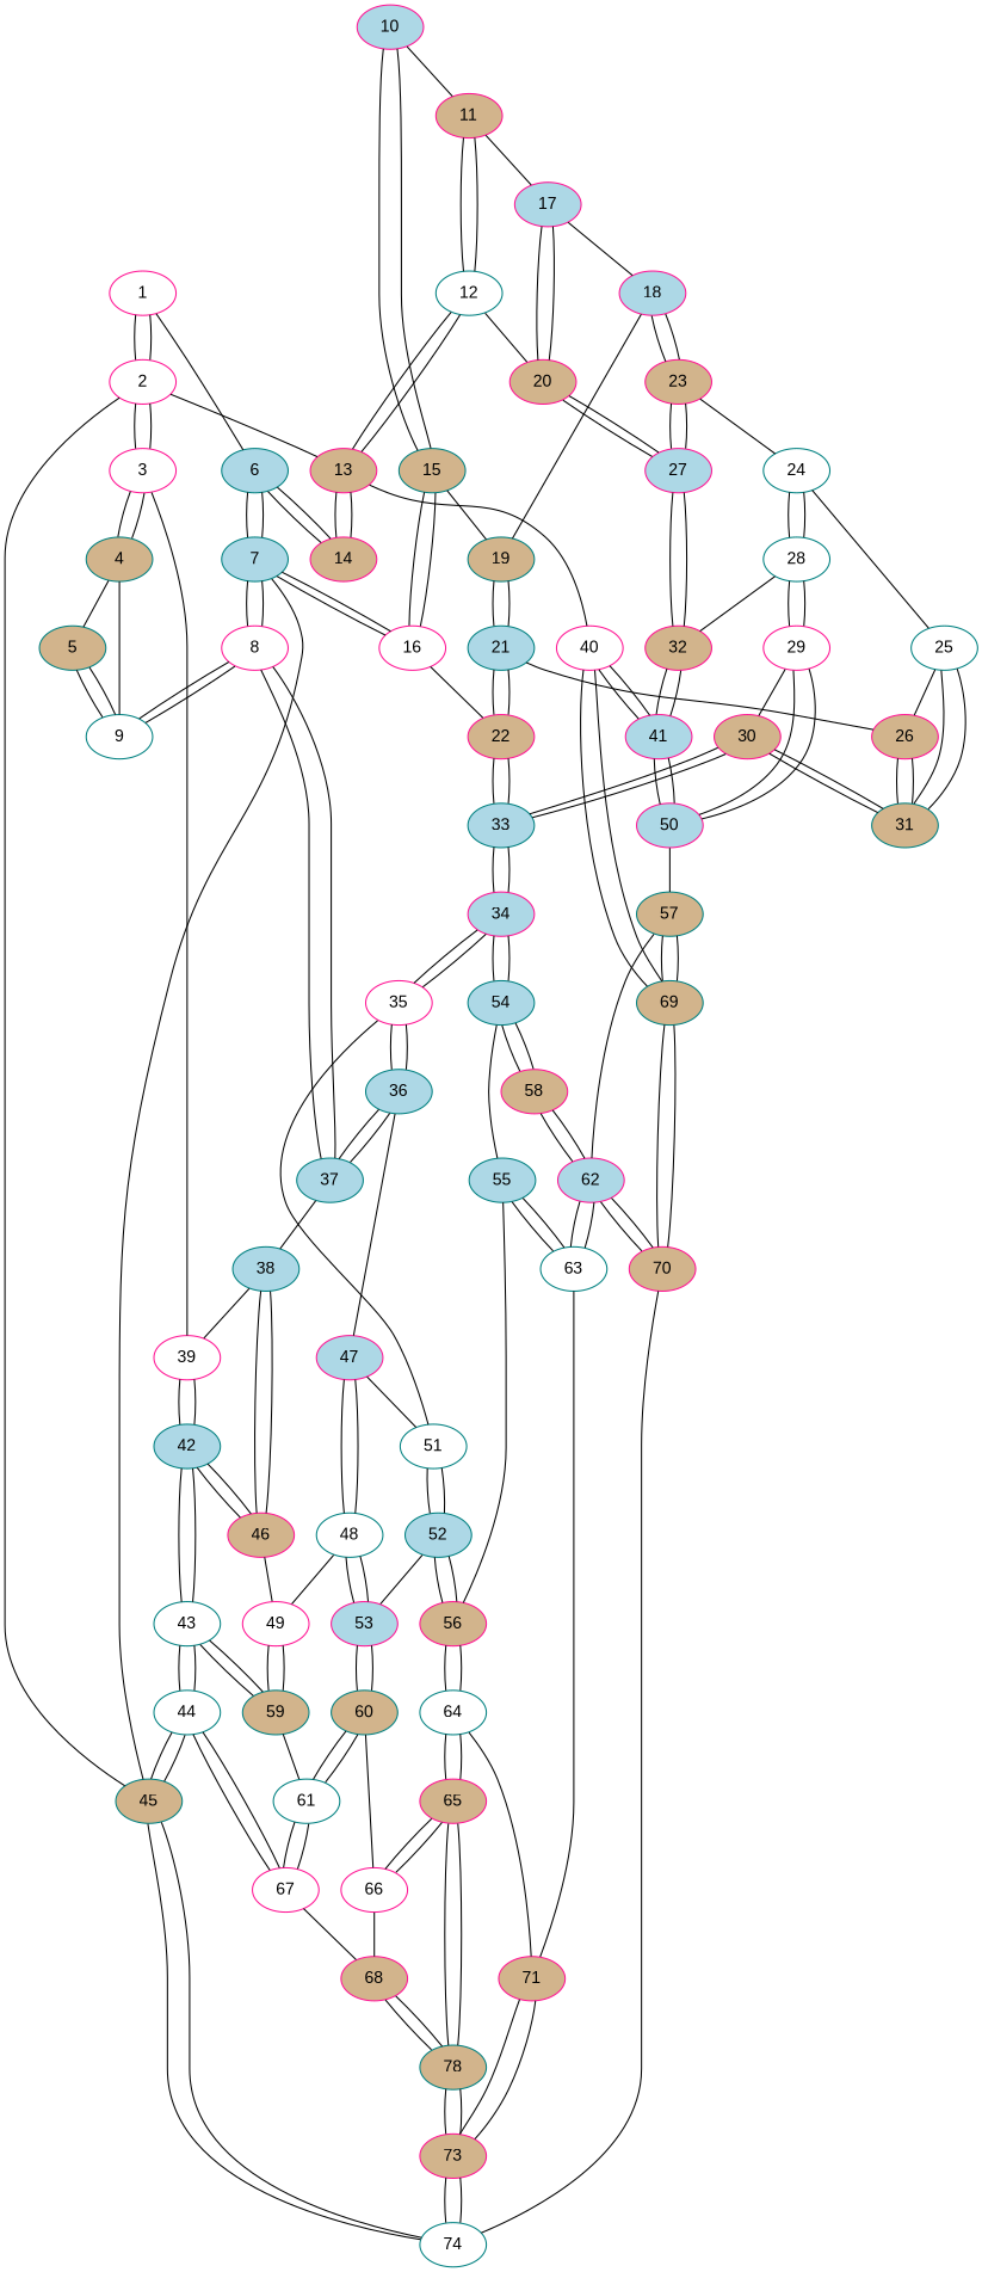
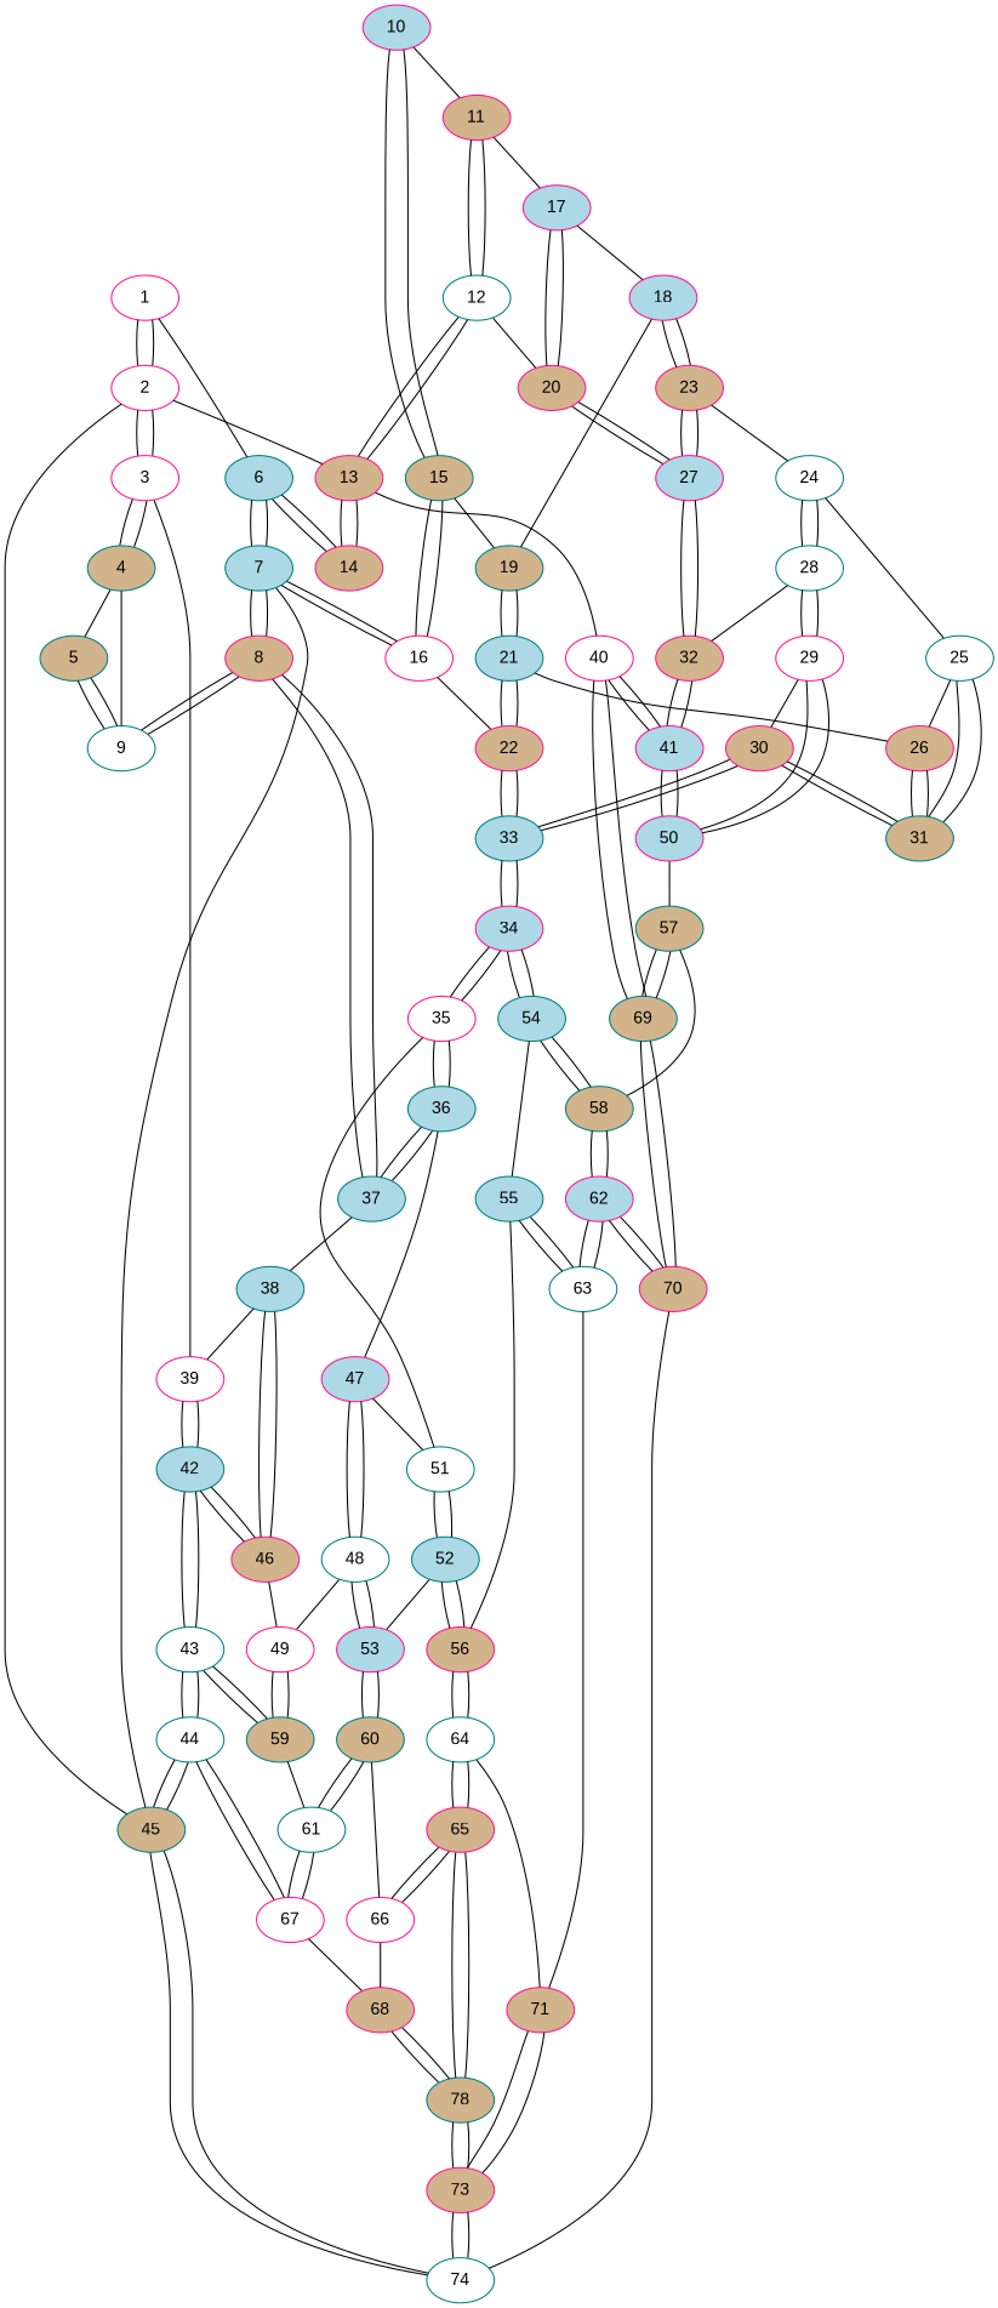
  graph {
    fontname="Liberation Sans"
    node [color=deeppink fillcolor=tan fontname="Liberation Sans" style=filled]
    edge [fontname="Liberation Sans"]
    1 [fillcolor=white]
    2 [fillcolor=white]
    6 [color=teal fillcolor=lightblue]
    3 [fillcolor=white]
    13
    45 [color=teal]
    7 [color=teal fillcolor=lightblue]
    14
    4 [color=teal]
    39 [fillcolor=white]
    40 [fillcolor=white]
    74 [color=teal fillcolor=white]
    5 [color=teal]
    9 [color=teal fillcolor=white]
    42 [color=teal fillcolor=lightblue]
-   8 [fillcolor=white]
+   8
    16 [fillcolor=white]
    37 [color=teal fillcolor=lightblue]
    22
    38 [color=teal fillcolor=lightblue]
    10 [fillcolor=lightblue]
    11
    15 [color=teal]
    12 [color=teal fillcolor=white]
    17 [fillcolor=lightblue]
    19 [color=teal]
    20
    18 [fillcolor=lightblue]
    27 [fillcolor=lightblue]
    41 [fillcolor=lightblue]
    69 [color=teal]
    21 [color=teal fillcolor=lightblue]
    33 [color=teal fillcolor=lightblue]
    23
    24 [color=teal fillcolor=white]
    26
    32
    31 [color=teal]
    34 [fillcolor=lightblue]
    25 [color=teal fillcolor=white]
    28 [color=teal fillcolor=white]
    29 [fillcolor=white]
    30
    50 [fillcolor=lightblue]
    57 [color=teal]
    35 [fillcolor=white]
    54 [color=teal fillcolor=lightblue]
    36 [color=teal fillcolor=lightblue]
    51 [color=teal fillcolor=white]
    55 [color=teal fillcolor=lightblue]
-   58
+   58 [color=teal]
    47 [fillcolor=lightblue]
    52 [color=teal fillcolor=lightblue]
    48 [color=teal fillcolor=white]
    46
    49 [fillcolor=white]
    43 [color=teal fillcolor=white]
    70
    44 [color=teal fillcolor=white]
    59 [color=teal]
    67 [fillcolor=white]
    61 [color=teal fillcolor=white]
    68
    53 [fillcolor=lightblue]
    60 [color=teal]
    56
    64 [color=teal fillcolor=white]
    66 [fillcolor=white]
    63 [color=teal fillcolor=white]
    62 [fillcolor=lightblue]
    71
    65
    73
    n74 [color=teal label=78]
    1 -- 2
    1 -- 2
    1 -- 6
    2 -- 3
    2 -- 3
    2 -- 13
    2 -- 45
    6 -- 7
    6 -- 7
    6 -- 14
    6 -- 14
    3 -- 4
    3 -- 4
    3 -- 39
    13 -- 14
    13 -- 14
    13 -- 40
    45 -- 74
    45 -- 74
    7 -- 45
    7 -- 8
    7 -- 8
    7 -- 16
    7 -- 16
    4 -- 5
    4 -- 9
    39 -- 42
    39 -- 42
    40 -- 41
    40 -- 41
    40 -- 69
    40 -- 69
    5 -- 9
    5 -- 9
    42 -- 46
    42 -- 46
    42 -- 43
    42 -- 43
    8 -- 9
    8 -- 9
    8 -- 37
    8 -- 37
    16 -- 22
    37 -- 38
    22 -- 33
    22 -- 33
    38 -- 39
    38 -- 46
    38 -- 46
    10 -- 11
    10 -- 15
    10 -- 15
    11 -- 12
    11 -- 12
    11 -- 17
    15 -- 16
    15 -- 16
    15 -- 19
    12 -- 13
    12 -- 13
    12 -- 20
    17 -- 20
    17 -- 20
    17 -- 18
    19 -- 21
    19 -- 21
    20 -- 27
    20 -- 27
    18 -- 19
    18 -- 23
    18 -- 23
    27 -- 32
    27 -- 32
    41 -- 50
    41 -- 50
    69 -- 70
    69 -- 70
    21 -- 22
    21 -- 22
    21 -- 26
    33 -- 34
    33 -- 34
    23 -- 27
    23 -- 27
    23 -- 24
    24 -- 25
    24 -- 28
    24 -- 28
    26 -- 31
    26 -- 31
    32 -- 41
    32 -- 41
    34 -- 35
    34 -- 35
    34 -- 54
    34 -- 54
    25 -- 26
    25 -- 31
    25 -- 31
    28 -- 32
    28 -- 29
    28 -- 29
    29 -- 30
    29 -- 50
    29 -- 50
    30 -- 33
    30 -- 33
    30 -- 31
    30 -- 31
    50 -- 57
    57 -- 69
    57 -- 69
-   57 -- 62
+   57 -- 58
    35 -- 36
    35 -- 36
    35 -- 51
    54 -- 55
    54 -- 58
    54 -- 58
    36 -- 37
    36 -- 37
    36 -- 47
    51 -- 52
    51 -- 52
    55 -- 56
    55 -- 63
    55 -- 63
    58 -- 62
    58 -- 62
    47 -- 51
    47 -- 48
    47 -- 48
    52 -- 53
    52 -- 56
    52 -- 56
    48 -- 49
    48 -- 53
    48 -- 53
    46 -- 49
    49 -- 59
    49 -- 59
    43 -- 44
    43 -- 44
    43 -- 59
    43 -- 59
    70 -- 74
    44 -- 45
    44 -- 45
    44 -- 67
    44 -- 67
    59 -- 61
    67 -- 68
    61 -- 67
    61 -- 67
    68 -- n74
    68 -- n74
    53 -- 60
    53 -- 60
    60 -- 61
    60 -- 61
    60 -- 66
    56 -- 64
    56 -- 64
    64 -- 71
    64 -- 65
    64 -- 65
    66 -- 68
    63 -- 71
    62 -- 70
    62 -- 70
    62 -- 63
    62 -- 63
    71 -- 73
    71 -- 73
    65 -- 66
    65 -- 66
    65 -- n74
    65 -- n74
    73 -- 74
    73 -- 74
    n74 -- 73
    n74 -- 73
  }
